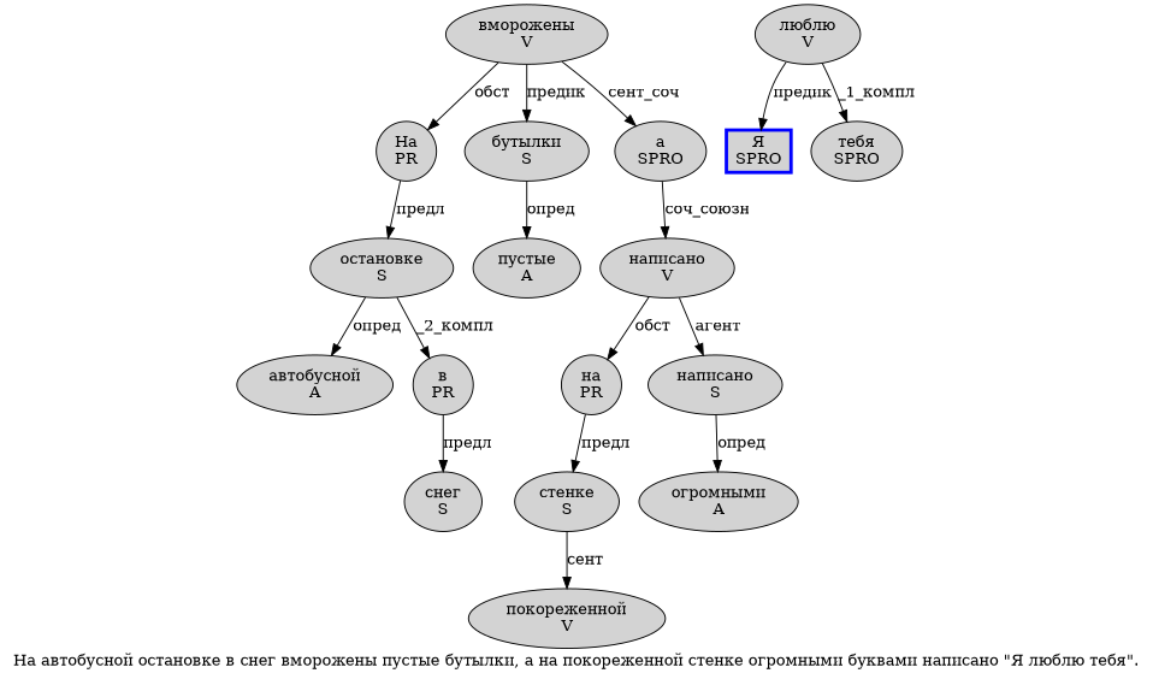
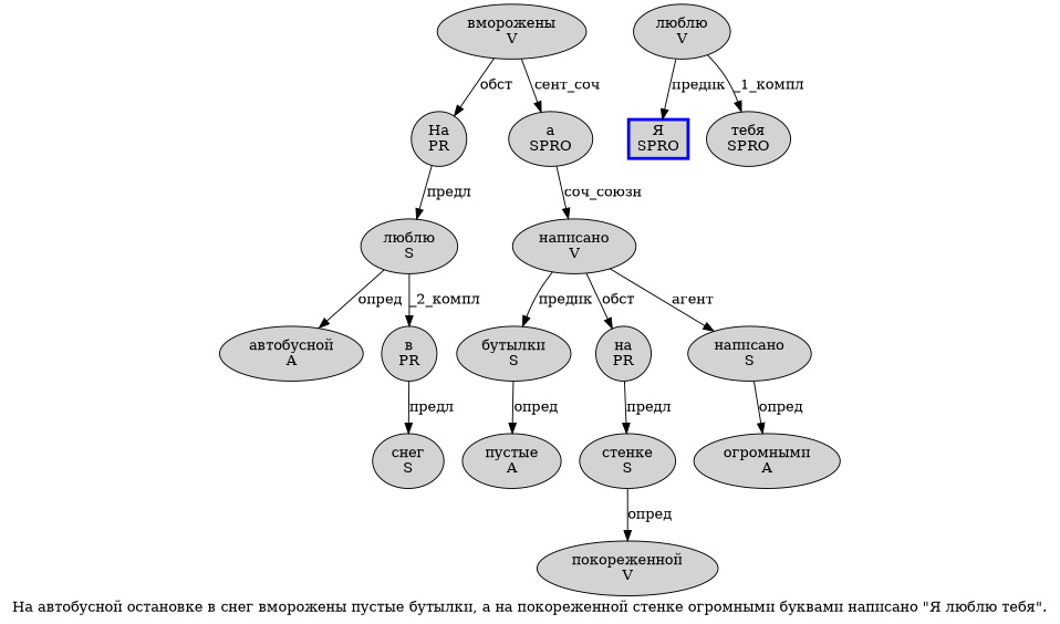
  digraph {
    label="На автобусной остановке в снег вморожены пустые бутылки, а на покореженной стенке огромными буквами написано \"Я люблю тебя\"."
    node [fillcolor=lightgray penwidth=1 shape=ellipse style=filled]
    n1 [label="На\nPR"]
-   n2 [label="остановке\nS"]
+   n2 [label="люблю\nS"]
    n3 [label="автобусной\nA"]
    n4 [label="в\nPR"]
    n5 [label="снег\nS"]
    n6 [label="вморожены\nV"]
    n7 [label="бутылки\nS"]
    n8 [label="а\nSPRO"]
    n9 [label="пустые\nA"]
    n10 [label="написано\nV"]
    n11 [label="люблю\nV"]
    n12 [color=blue label="Я\nSPRO" penwidth=3 shape=box]
    n13 [label="тебя\nSPRO"]
    n14 [label="на\nPR"]
    n15 [label="написано\nS"]
    n16 [label="стенке\nS"]
    n17 [label="покореженной\nV"]
    n18 [label="огромными\nA"]
    n1 -> n2 [label="предл"]
    n2 -> n3 [label="опред"]
    n2 -> n4 [label="_2_компл"]
    n4 -> n5 [label="предл"]
    n6 -> n1 [label="обст"]
-   n6 -> n7 [label="предик"]
+   n10 -> n7 [label="предик"]
    n6 -> n8 [label="сент_соч"]
    n7 -> n9 [label="опред"]
    n8 -> n10 [label="соч_союзн"]
    n10 -> n14 [label="обст"]
    n10 -> n15 [label="агент"]
    n11 -> n12 [label="предик"]
    n11 -> n13 [label="_1_компл"]
    n14 -> n16 [label="предл"]
    n15 -> n18 [label="опред"]
-   n16 -> n17 [label="сент"]
+   n16 -> n17 [label="опред"]
  }
